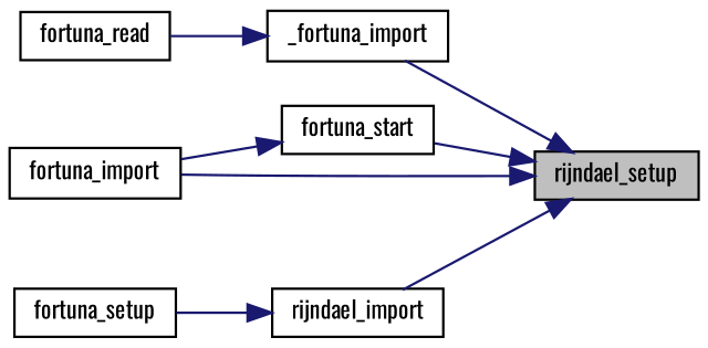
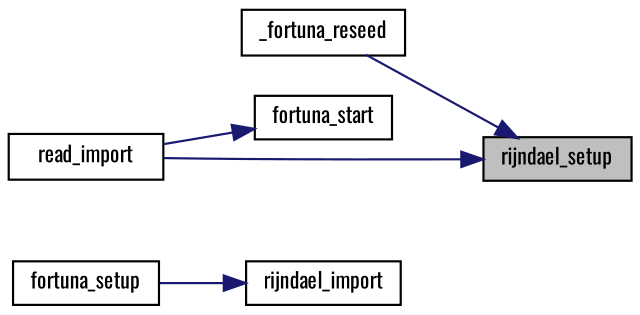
  digraph {
    fontname=Oswald
    rankdir=RL
    node [color=black fillcolor=white fontname=Oswald fontsize=10 shape=record style=filled]
    edge [color=midnightblue dir=back fontname=Oswald fontsize=10 labelfontname=Helvetica labelfontsize=10 style=solid]
    n1 [fillcolor=grey75 fontcolor=black height=0.2 label=rijndael_setup width=0.4]
-   n2 [height=0.2 label=_fortuna_import width=0.4]
+   n2 [height=0.2 label=_fortuna_reseed width=0.4]
    n3 [height=0.2 label=fortuna_start width=0.4]
    n4 [height=0.2 label=rijndael_import width=0.4]
-   n5 [height=0.2 label=fortuna_import width=0.4]
-   n6 [height=0.2 label=fortuna_read width=0.4]
+   n5 [height=0.2 label=read_import width=0.4]
    n7 [height=0.2 label=fortuna_setup width=0.4]
    n1 -> n2
-   n1 -> n3
-   n1 -> n4
    n1 -> n5
-   n2 -> n6
    n3 -> n5
    n4 -> n7
  }
